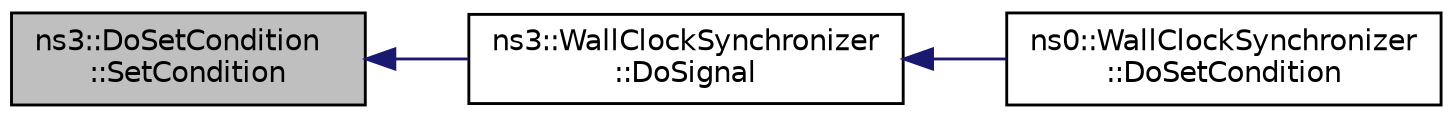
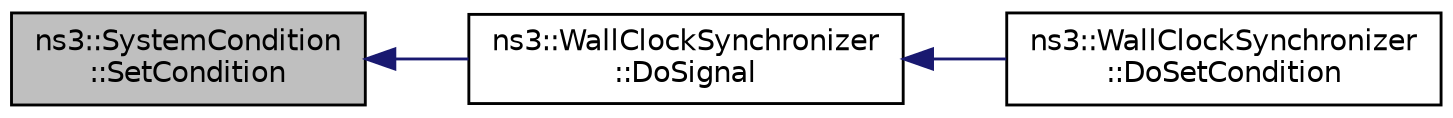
  digraph {
    rankdir=LR
    node [color=black fillcolor=white fontname=Helvetica fontsize=10 shape=record style=filled]
    edge [color=midnightblue dir=back fontname=Helvetica fontsize=10 labelfontname=Helvetica labelfontsize=10 style=solid]
-   n1 [fillcolor=grey75 fontcolor=black height=0.2 label="ns3::DoSetCondition\l::SetCondition" width=0.4]
+   n1 [fillcolor=grey75 fontcolor=black height=0.2 label="ns3::SystemCondition\l::SetCondition" width=0.4]
    n2 [height=0.2 label="ns3::WallClockSynchronizer\l::DoSignal" width=0.4]
-   n3 [height=0.2 label="ns0::WallClockSynchronizer\l::DoSetCondition" width=0.4]
+   n3 [height=0.2 label="ns3::WallClockSynchronizer\l::DoSetCondition" width=0.4]
    n1 -> n2
    n2 -> n3
  }
